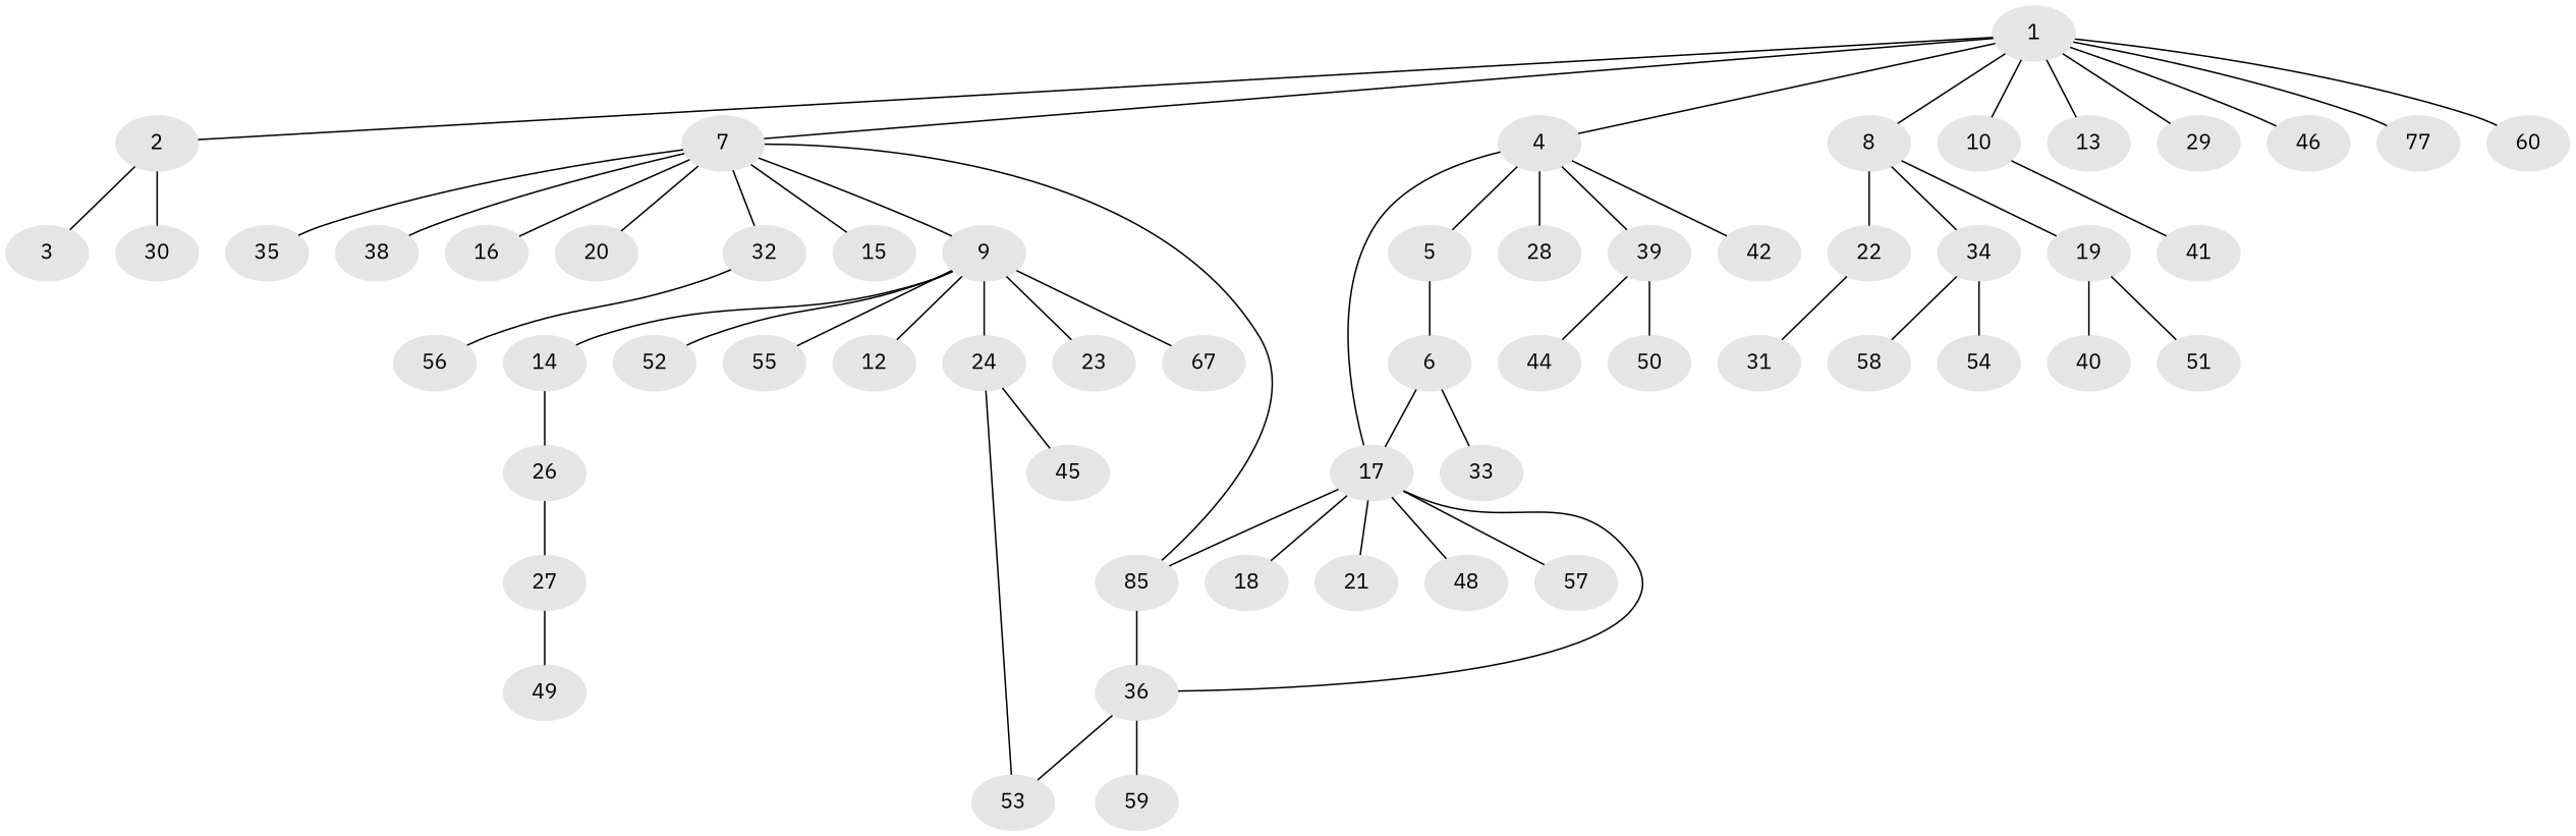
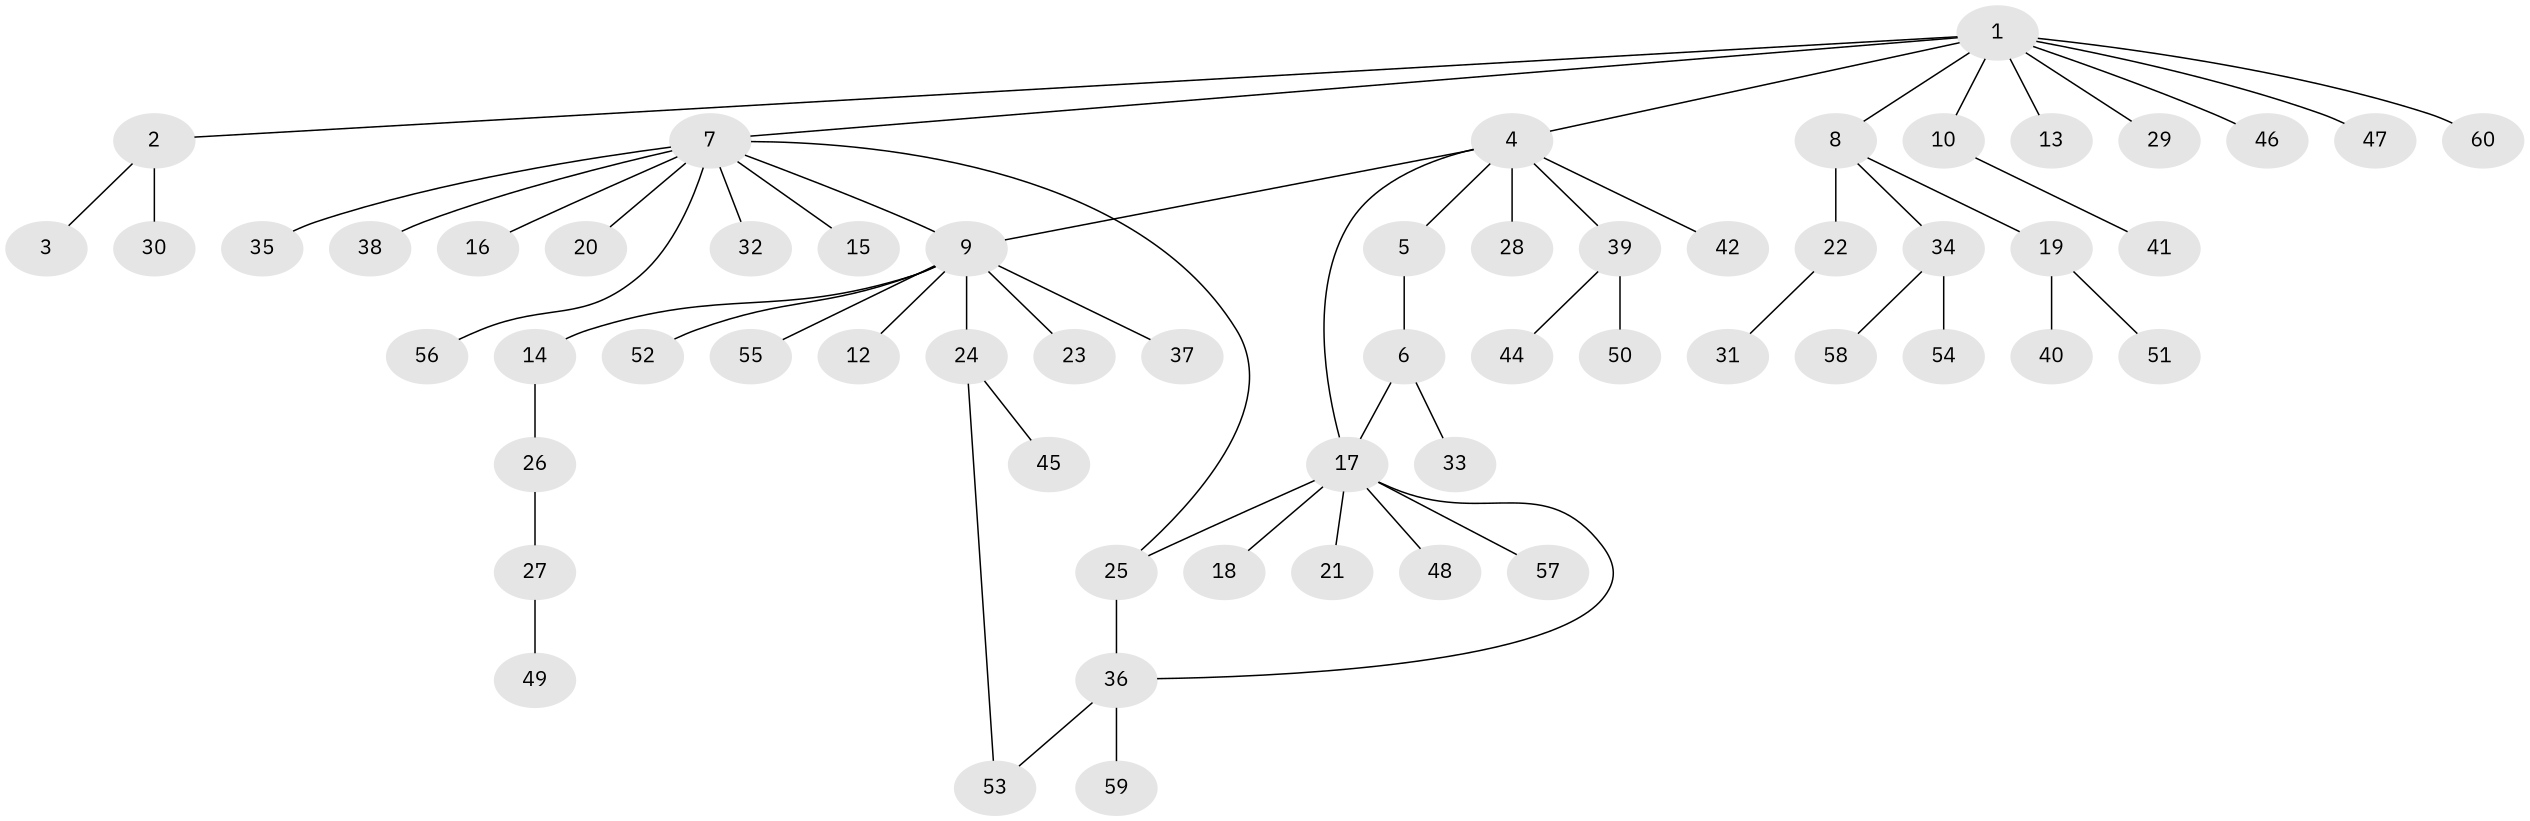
  graph {
    fontname="IBM Plex Sans"
    node [color=gray90 fontname="IBM Plex Sans" style=filled]
    edge [fontname="IBM Plex Sans"]
    1
    2
    4
    7
    8
    10
    13
    29
    46
-   47 [label=77]
+   47
    60
    3
    30
    5
    9
    17
    28
    39
    42
    15
    16
    20
-   25 [label=85]
+   25
    32
    35
    38
    56
    19
    22
    34
    41
    6
    12
    14
    23
    24
-   37 [label=67]
+   37
    52
    55
    18
    21
    48
    57
    36
    44
    50
    33
    40
    51
    31
    54
    58
    26
    45
    53
    27
    59
    49
    1 -- 2
    1 -- 4
    1 -- 7
    1 -- 8
    1 -- 10
    1 -- 13
    1 -- 29
    1 -- 46
    1 -- 47
    1 -- 60
    2 -- 3
    2 -- 30
    4 -- 5
+   4 -- 9
    4 -- 17
    4 -- 28
    4 -- 39
    4 -- 42
    7 -- 9
    7 -- 15
    7 -- 16
    7 -- 20
    7 -- 25
    7 -- 32
    7 -- 35
    7 -- 38
-   32 -- 56
+   7 -- 56
    8 -- 19
    8 -- 22
    8 -- 34
    10 -- 41
    5 -- 6
    9 -- 12
    9 -- 14
    9 -- 23
    9 -- 24
    9 -- 37
    9 -- 52
    9 -- 55
    17 -- 25
    17 -- 18
    17 -- 21
    17 -- 48
    17 -- 57
    17 -- 36
    39 -- 44
    39 -- 50
    25 -- 36
    19 -- 40
    19 -- 51
    22 -- 31
    34 -- 54
    34 -- 58
    6 -- 17
    6 -- 33
    14 -- 26
    24 -- 45
    24 -- 53
    36 -- 53
    36 -- 59
    26 -- 27
    27 -- 49
  }
